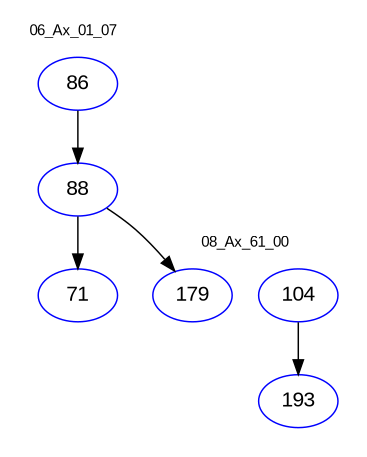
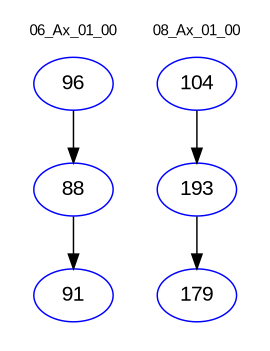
  digraph {
    fontname="Liberation Sans"
    node [color=blue fontname="Liberation Sans"]
    edge [color=black fontname="Liberation Sans"]
-   n1 [label=86]
+   n1 [label=96]
    n2 [label=88]
-   n3 [label=71]
+   n3 [label=91]
    n4 [label=104]
    n5 [label=193]
    n6 [label=179]
    subgraph cluster_1 {
      color=white
      fontsize=10
-     label="06_Ax_01_07"
+     label="06_Ax_01_00"
      n1
      n2
      n3
    }
    subgraph cluster_2 {
      color=white
      fontsize=10
-     label="08_Ax_61_00"
+     label="08_Ax_01_00"
      n4
      n5
      n6
    }
    n1 -> n2
    n2 -> n3
    n4 -> n5
-   n2 -> n6
+   n5 -> n6
  }
